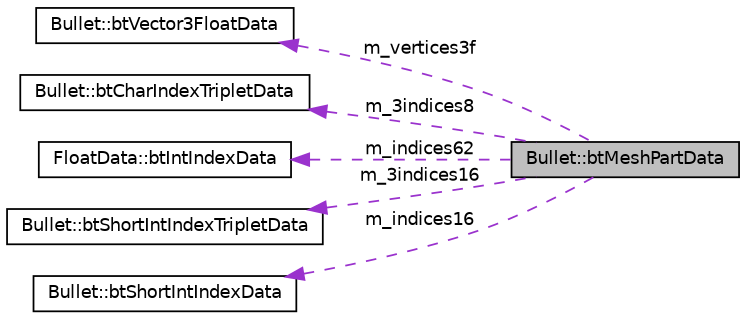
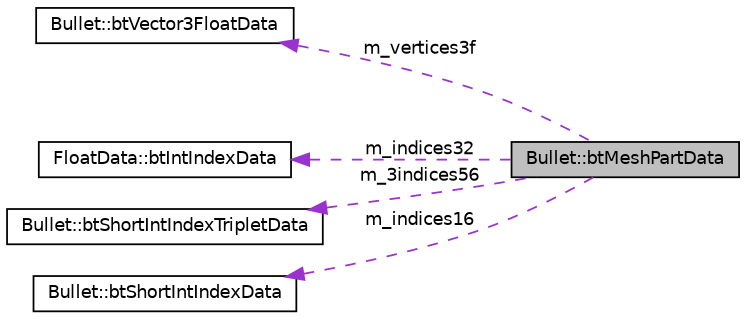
  digraph {
    rankdir=LR
    node [color=black fillcolor=white fontname=Helvetica fontsize=10 shape=record style=filled]
    edge [color=darkorchid3 dir=back fontname=Helvetica fontsize=10 labelfontname=Helvetica labelfontsize=10 style=dashed]
    n1 [fillcolor=grey75 fontcolor=black height=0.2 label="Bullet::btMeshPartData" width=0.4]
    n2 [height=0.2 label="Bullet::btVector3FloatData" width=0.4]
-   n3 [height=0.2 label="Bullet::btCharIndexTripletData" width=0.4]
    n4 [height=0.2 label="FloatData::btIntIndexData" width=0.4]
    n5 [height=0.2 label="Bullet::btShortIntIndexTripletData" width=0.4]
    n6 [height=0.2 label="Bullet::btShortIntIndexData" width=0.4]
    n2 -> n1 [label=" m_vertices3f"]
-   n3 -> n1 [label=" m_3indices8"]
-   n4 -> n1 [label=" m_indices62"]
-   n5 -> n1 [label=" m_3indices16"]
+   n4 -> n1 [label=" m_indices32"]
+   n5 -> n1 [label=" m_3indices56"]
    n6 -> n1 [label=" m_indices16"]
  }
